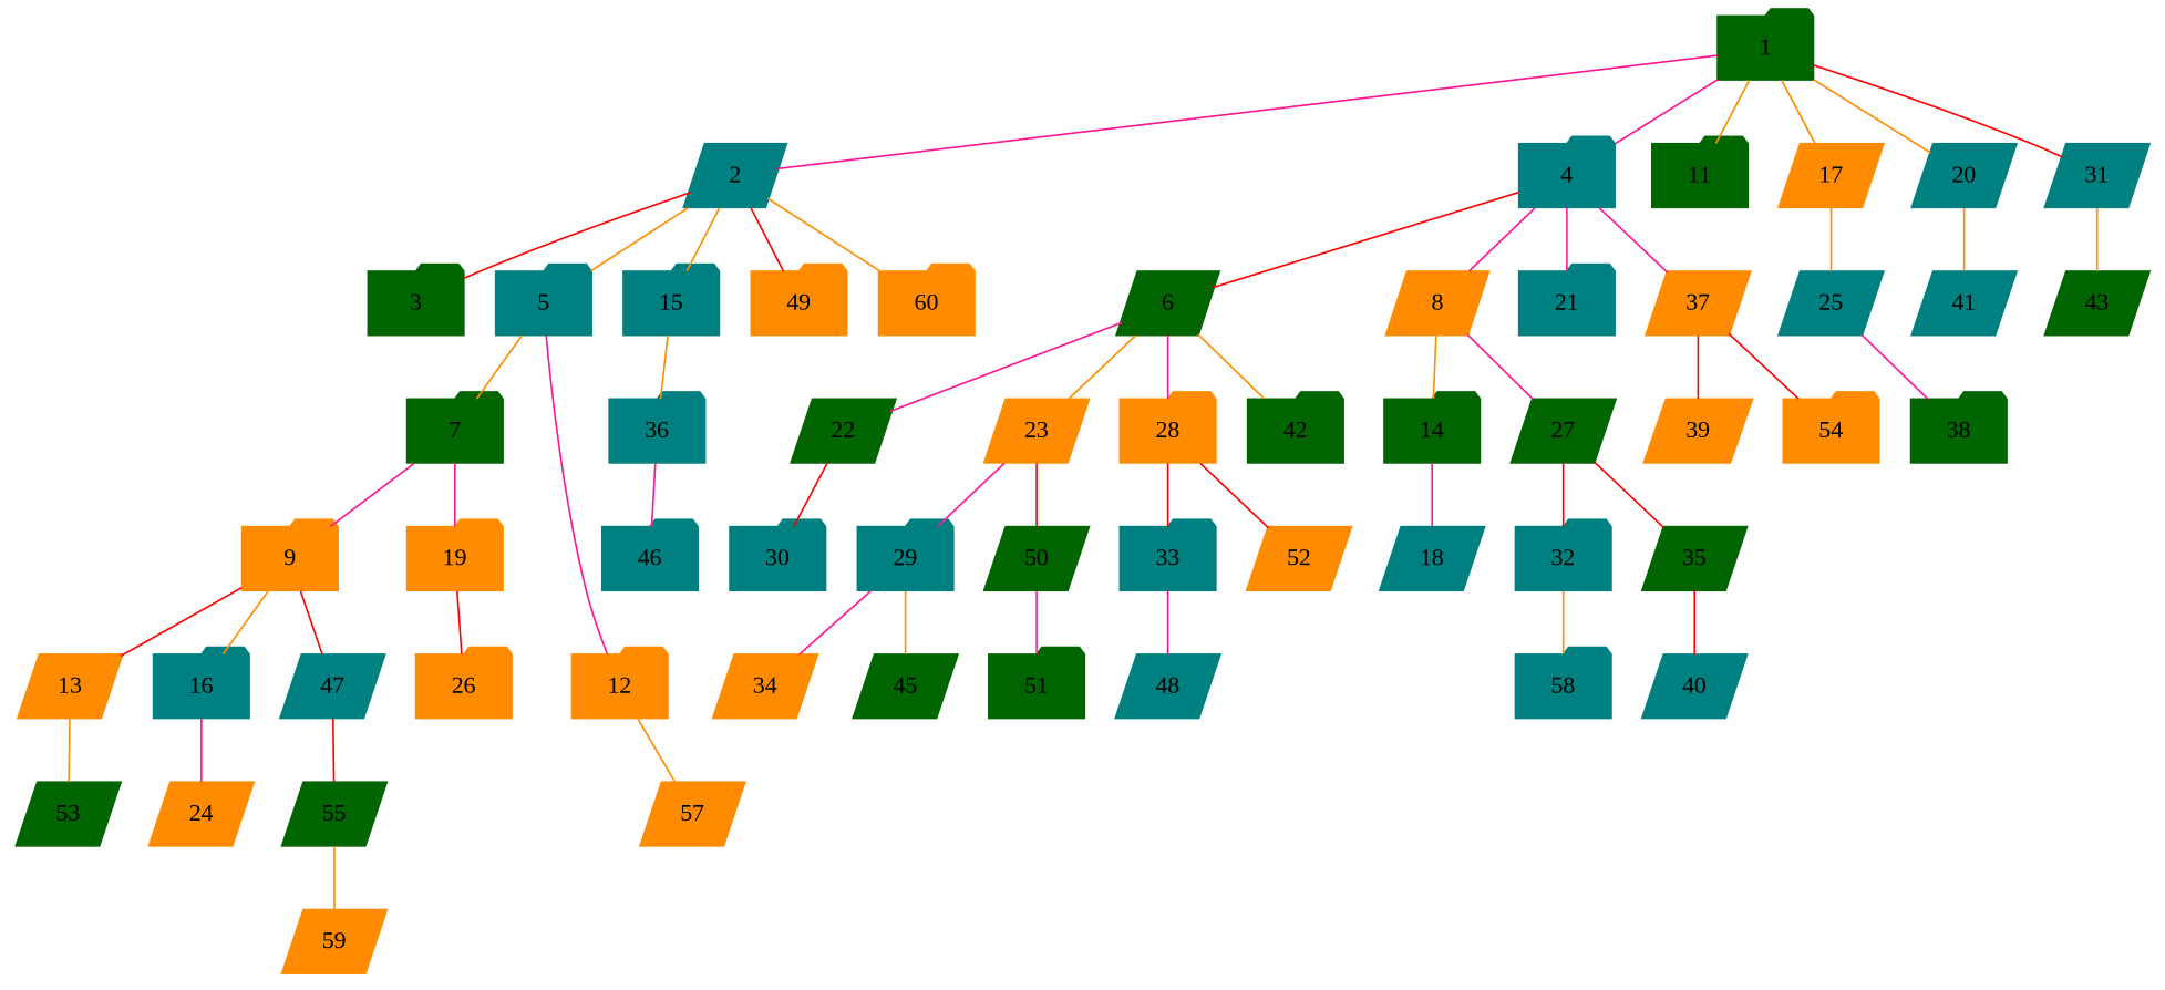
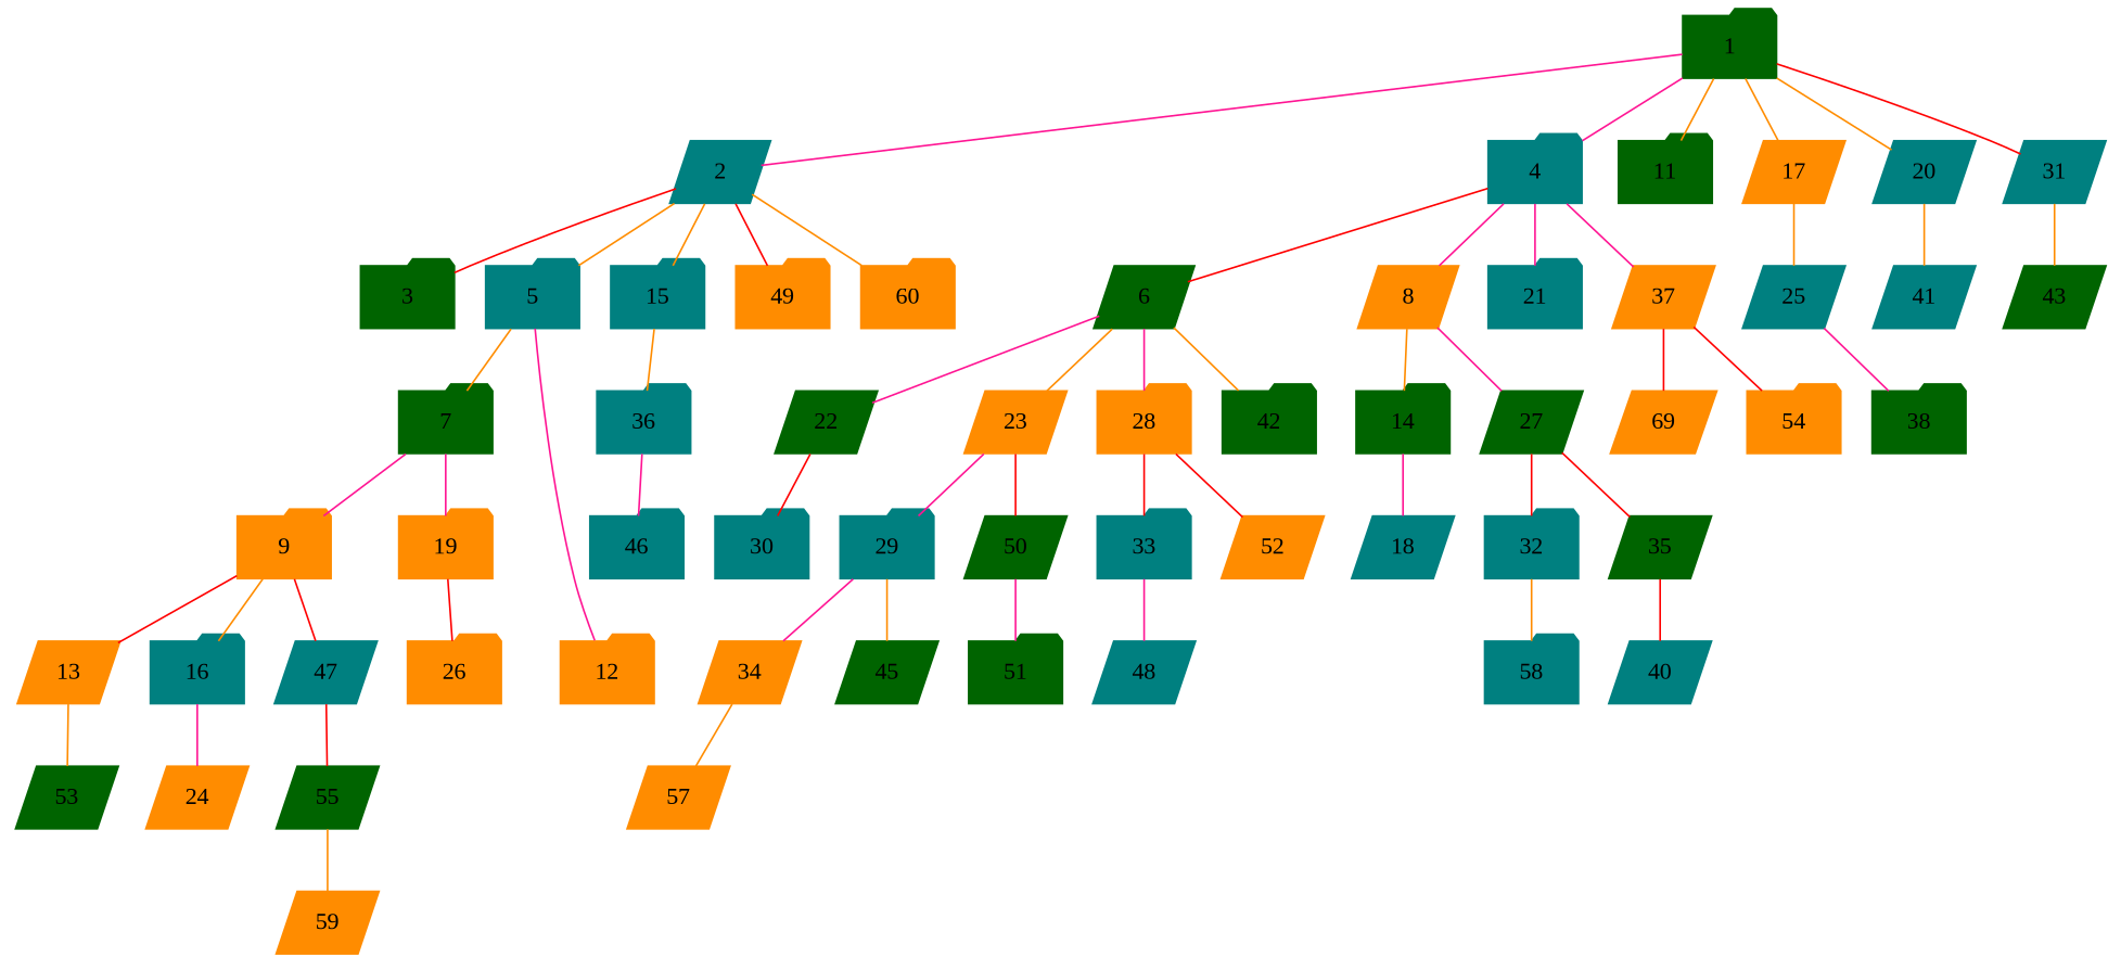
  graph {
    fontname="Liberation Serif"
    node [color=teal fontname="Liberation Serif" shape=parallelogram style=filled]
    edge [color=darkorange fontname="Liberation Serif"]
    1 [color=darkgreen shape=folder]
    2
    4 [shape=folder]
    11 [color=darkgreen shape=folder]
    17 [color=darkorange]
    20
    31
    3 [color=darkgreen shape=folder]
    5 [shape=folder]
    15 [shape=folder]
    49 [color=darkorange shape=folder]
    60 [color=darkorange shape=folder]
    6 [color=darkgreen]
    8 [color=darkorange]
    21 [shape=folder]
    37 [color=darkorange]
    25
    41
    43 [color=darkgreen]
    7 [color=darkgreen shape=folder]
    12 [color=darkorange shape=folder]
    36 [shape=folder]
    22 [color=darkgreen]
    23 [color=darkorange]
    28 [color=darkorange shape=folder]
    42 [color=darkgreen shape=folder]
    14 [color=darkgreen shape=folder]
    27 [color=darkgreen]
-   39 [color=darkorange]
+   39 [color=darkorange label=69]
    54 [color=darkorange shape=folder]
    9 [color=darkorange shape=folder]
    19 [color=darkorange shape=folder]
    30 [shape=folder]
    29 [shape=folder]
    50 [color=darkgreen]
    33 [shape=folder]
    52 [color=darkorange]
    13 [color=darkorange]
    16 [shape=folder]
    47
    26 [color=darkorange shape=folder]
    18
    32 [shape=folder]
    35 [color=darkgreen]
    53 [color=darkgreen]
    24 [color=darkorange]
    55 [color=darkgreen]
    46 [shape=folder]
    38 [color=darkgreen shape=folder]
    34 [color=darkorange]
    45 [color=darkgreen]
    51 [color=darkgreen shape=folder]
    58 [shape=folder]
    40
    48
    57 [color=darkorange]
    59 [color=darkorange]
    1 -- 2 [color=deeppink]
    1 -- 4 [color=deeppink]
    1 -- 11
    1 -- 17
    1 -- 20
    1 -- 31 [color=red]
    2 -- 3 [color=red]
    2 -- 5
    2 -- 15
    2 -- 49 [color=red]
    2 -- 60
    4 -- 6 [color=red]
    4 -- 8 [color=deeppink]
    4 -- 21 [color=deeppink]
    4 -- 37 [color=deeppink]
    17 -- 25
    20 -- 41
    31 -- 43
    5 -- 7
    5 -- 12 [color=deeppink]
    15 -- 36
    6 -- 22 [color=deeppink]
    6 -- 23
    6 -- 28 [color=deeppink]
    6 -- 42
    8 -- 14
    8 -- 27 [color=deeppink]
    37 -- 39 [color=red]
    37 -- 54 [color=red]
    25 -- 38 [color=deeppink]
    7 -- 9 [color=deeppink]
    7 -- 19 [color=deeppink]
    36 -- 46 [color=deeppink]
    22 -- 30 [color=red]
    23 -- 29 [color=deeppink]
    23 -- 50 [color=red]
    28 -- 33 [color=red]
    28 -- 52 [color=red]
    14 -- 18 [color=deeppink]
    27 -- 32 [color=red]
    27 -- 35 [color=red]
    9 -- 13 [color=red]
    9 -- 16
    9 -- 47 [color=red]
    19 -- 26 [color=red]
    29 -- 34 [color=deeppink]
    29 -- 45
    50 -- 51 [color=deeppink]
    33 -- 48 [color=deeppink]
    13 -- 53
    16 -- 24 [color=deeppink]
    47 -- 55 [color=red]
    32 -- 58
    35 -- 40 [color=red]
    55 -- 59
-   12 -- 57
+   34 -- 57
  }
